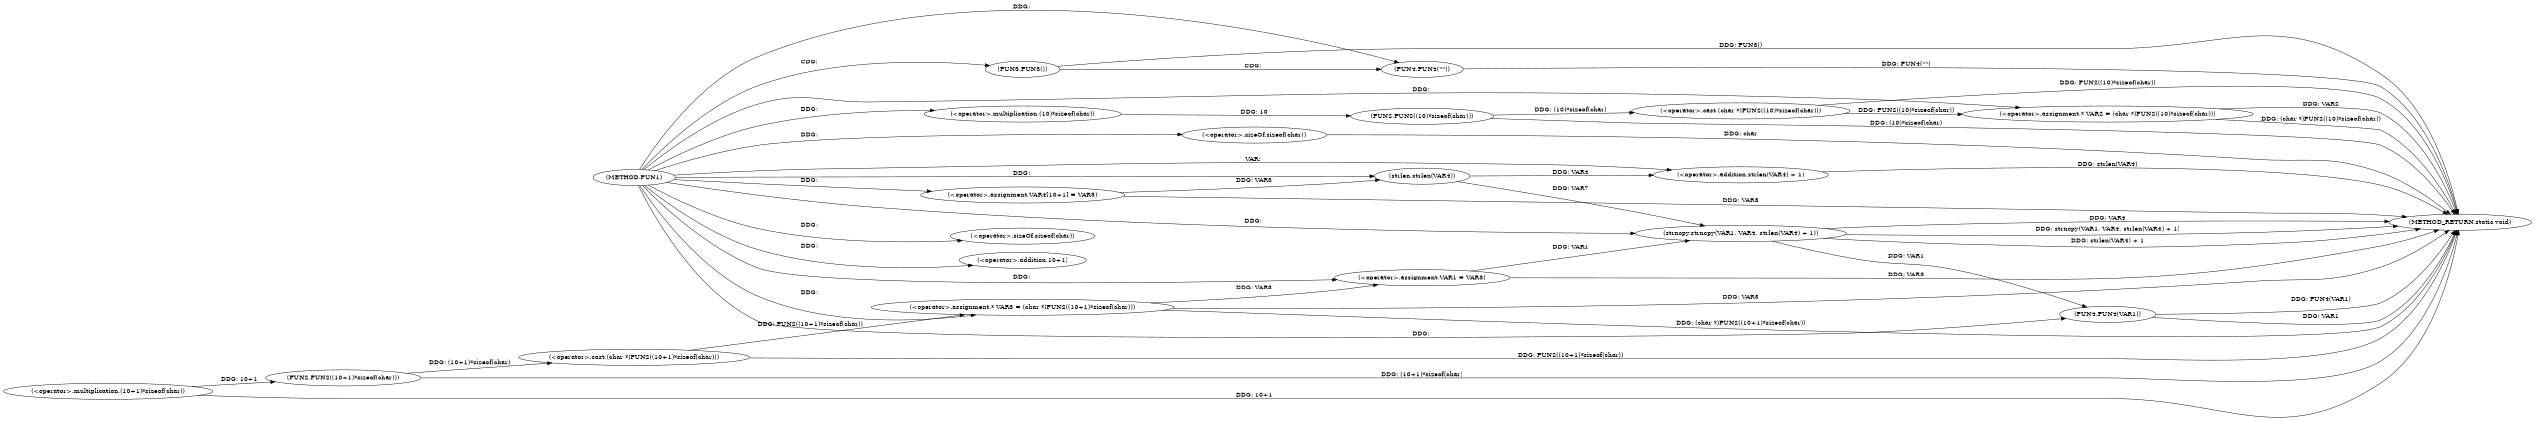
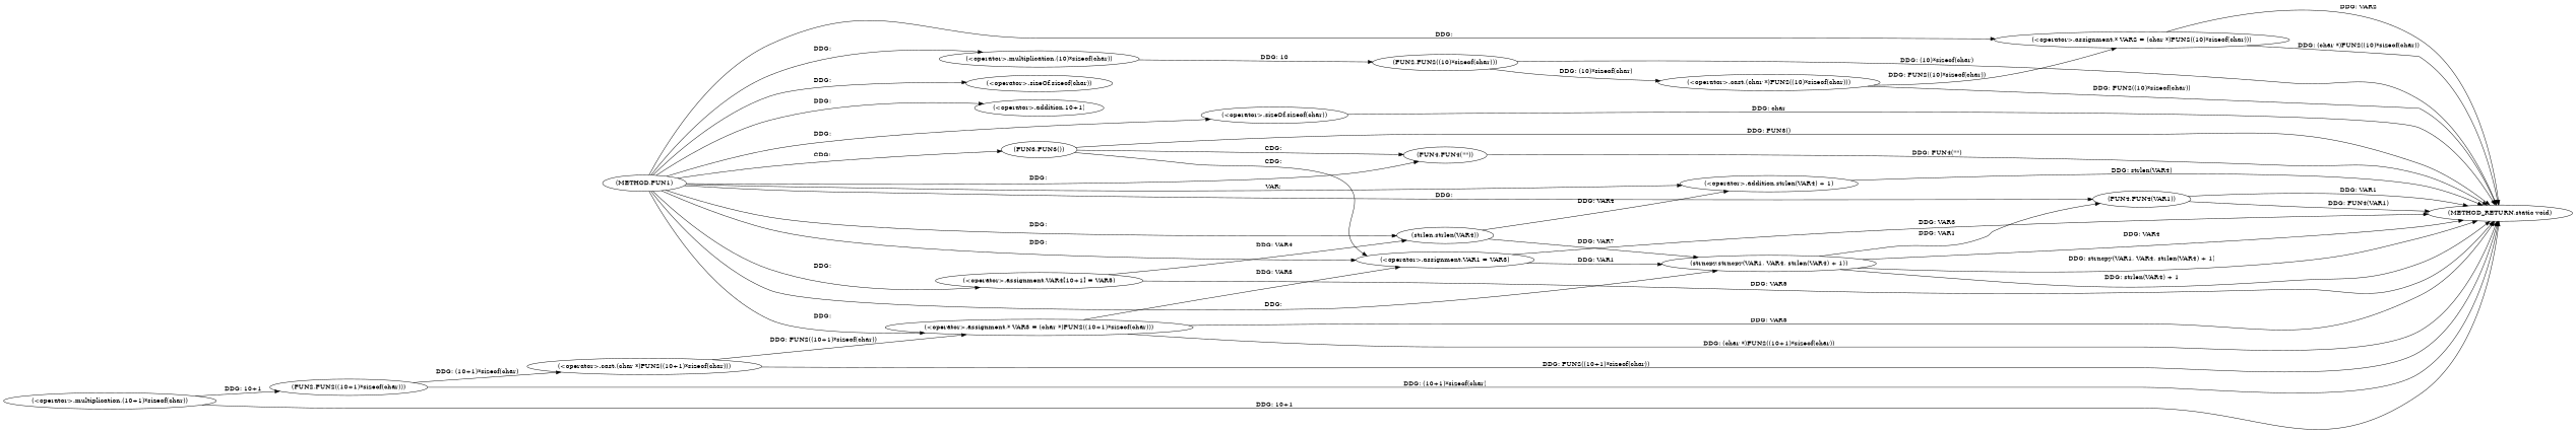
  digraph {
    rankdir=LR
    n1 [label="(METHOD,FUN1)"]
    n2 [label="(<operator>.assignment,* VAR2 = (char *)FUN2((10)*sizeof(char)))"]
    n3 [label="(<operator>.multiplication,(10)*sizeof(char))"]
    n4 [label="(<operator>.sizeOf,sizeof(char))"]
    n5 [label="(<operator>.assignment,* VAR3 = (char *)FUN2((10+1)*sizeof(char)))"]
    n6 [label="(<operator>.addition,10+1)"]
    n7 [label="(<operator>.sizeOf,sizeof(char))"]
    n8 [label="(FUN3,FUN3())"]
    n9 [label="(FUN4,FUN4(\"\"))"]
    n10 [label="(<operator>.assignment,VAR1 = VAR3)"]
    n11 [label="(<operator>.assignment,VAR4[10+1] = VAR5)"]
    n12 [label="(strncpy,strncpy(VAR1, VAR4, strlen(VAR4) + 1))"]
    n13 [label="(<operator>.addition,strlen(VAR4) + 1)"]
    n14 [label="(strlen,strlen(VAR4))"]
    n15 [label="(FUN4,FUN4(VAR1))"]
    n16 [label="(METHOD_RETURN,static void)"]
    n17 [label="(FUN2,FUN2((10)*sizeof(char)))"]
    n18 [label="(<operator>.multiplication,(10+1)*sizeof(char))"]
    n19 [label="(FUN2,FUN2((10+1)*sizeof(char)))"]
    n20 [label="(<operator>.cast,(char *)FUN2((10)*sizeof(char)))"]
    n21 [label="(<operator>.cast,(char *)FUN2((10+1)*sizeof(char)))"]
    n1 -> n2 [label="DDG: "]
    n1 -> n3 [label="DDG: "]
    n1 -> n4 [label="DDG: "]
    n1 -> n5 [label="DDG: "]
    n1 -> n6 [label="DDG: "]
    n1 -> n7 [label="DDG: "]
    n1 -> n8 [label="CDG: "]
    n1 -> n9 [label="DDG: "]
    n1 -> n10 [label="DDG: "]
    n1 -> n11 [label="DDG: "]
    n1 -> n12 [label="DDG: "]
    n1 -> n13 [label="VAR: "]
    n1 -> n14 [label="DDG: "]
    n1 -> n15 [label="DDG: "]
    n2 -> n16 [label="DDG: VAR2"]
    n2 -> n16 [label="DDG: (char *)FUN2((10)*sizeof(char))"]
    n3 -> n17 [label="DDG: 10"]
    n5 -> n10 [label="DDG: VAR3"]
    n5 -> n16 [label="DDG: VAR3"]
    n5 -> n16 [label="DDG: (char *)FUN2((10+1)*sizeof(char))"]
    n7 -> n16 [label="DDG: char"]
    n8 -> n9 [label="CDG: "]
+   n8 -> n10 [label="CDG: "]
    n8 -> n16 [label="DDG: FUN3()"]
    n9 -> n16 [label="DDG: FUN4(\"\")"]
    n10 -> n12 [label="DDG: VAR1"]
    n10 -> n16 [label="DDG: VAR3"]
-   n11 -> n14 [label="DDG: VAR3"]
+   n11 -> n14 [label="DDG: VAR4"]
    n11 -> n16 [label="DDG: VAR5"]
    n12 -> n15 [label="DDG: VAR1"]
    n12 -> n16 [label="DDG: VAR4"]
    n12 -> n16 [label="DDG: strncpy(VAR1, VAR4, strlen(VAR4) + 1)"]
    n12 -> n16 [label="DDG: strlen(VAR4) + 1"]
    n13 -> n16 [label="DDG: strlen(VAR4)"]
    n14 -> n12 [label="DDG: VAR7"]
    n14 -> n13 [label="DDG: VAR4"]
    n15 -> n16 [label="DDG: VAR1"]
    n15 -> n16 [label="DDG: FUN4(VAR1)"]
    n17 -> n16 [label="DDG: (10)*sizeof(char)"]
    n17 -> n20 [label="DDG: (10)*sizeof(char)"]
    n18 -> n16 [label="DDG: 10+1"]
    n18 -> n19 [label="DDG: 10+1"]
    n19 -> n16 [label="DDG: (10+1)*sizeof(char)"]
    n19 -> n21 [label="DDG: (10+1)*sizeof(char)"]
    n20 -> n2 [label="DDG: FUN2((10)*sizeof(char))"]
    n20 -> n16 [label="DDG: FUN2((10)*sizeof(char))"]
    n21 -> n5 [label="DDG: FUN2((10+1)*sizeof(char))"]
    n21 -> n16 [label="DDG: FUN2((10+1)*sizeof(char))"]
  }
